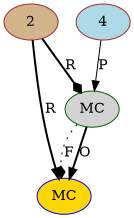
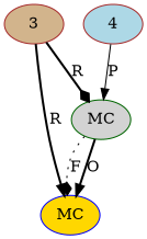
  digraph {
    node [t=InputStream style=filled color=brown]
    edge [style=bold arrowhead=normal]
    n1 [l=289 label=MC s="read()" fillcolor=lightgrey color=darkgreen]
    n2 [l=293 label=MC s="close()" t=AutoCloseable fillcolor=gold color=blue]
-   2 [n=in fillcolor=tan]
+   2 [n=in fillcolor=tan label=3]
    4 [t=int v=0 fillcolor=lightblue]
    n1 -> n2 [label=O]
    n1 -> n2 [label=F style=dotted arrowhead=diamond]
    2 -> n1 [label=R arrowhead=diamond]
    2 -> n2 [label=R]
    4 -> n1 [label=P style=solid]
  }
